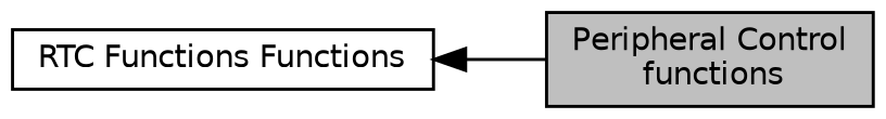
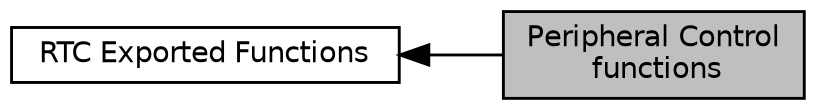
  digraph {
    rankdir=LR
    node [color=black fontname=Helvetica fontsize=10 shape=box style=filled]
-   n1 [fillcolor=white height=0.2 label="RTC Functions Functions" width=0.4]
+   n1 [fillcolor=white height=0.2 label="RTC Exported Functions" width=0.4]
    n2 [fillcolor=grey75 fontcolor=black height=0.2 label="Peripheral Control\l functions" width=0.4]
    n1 -> n2 [dir=back fontname=Helvetica fontsize=10 labelfontname=Helvetica labelfontsize=10 shape=plaintext style=solid]
  }
